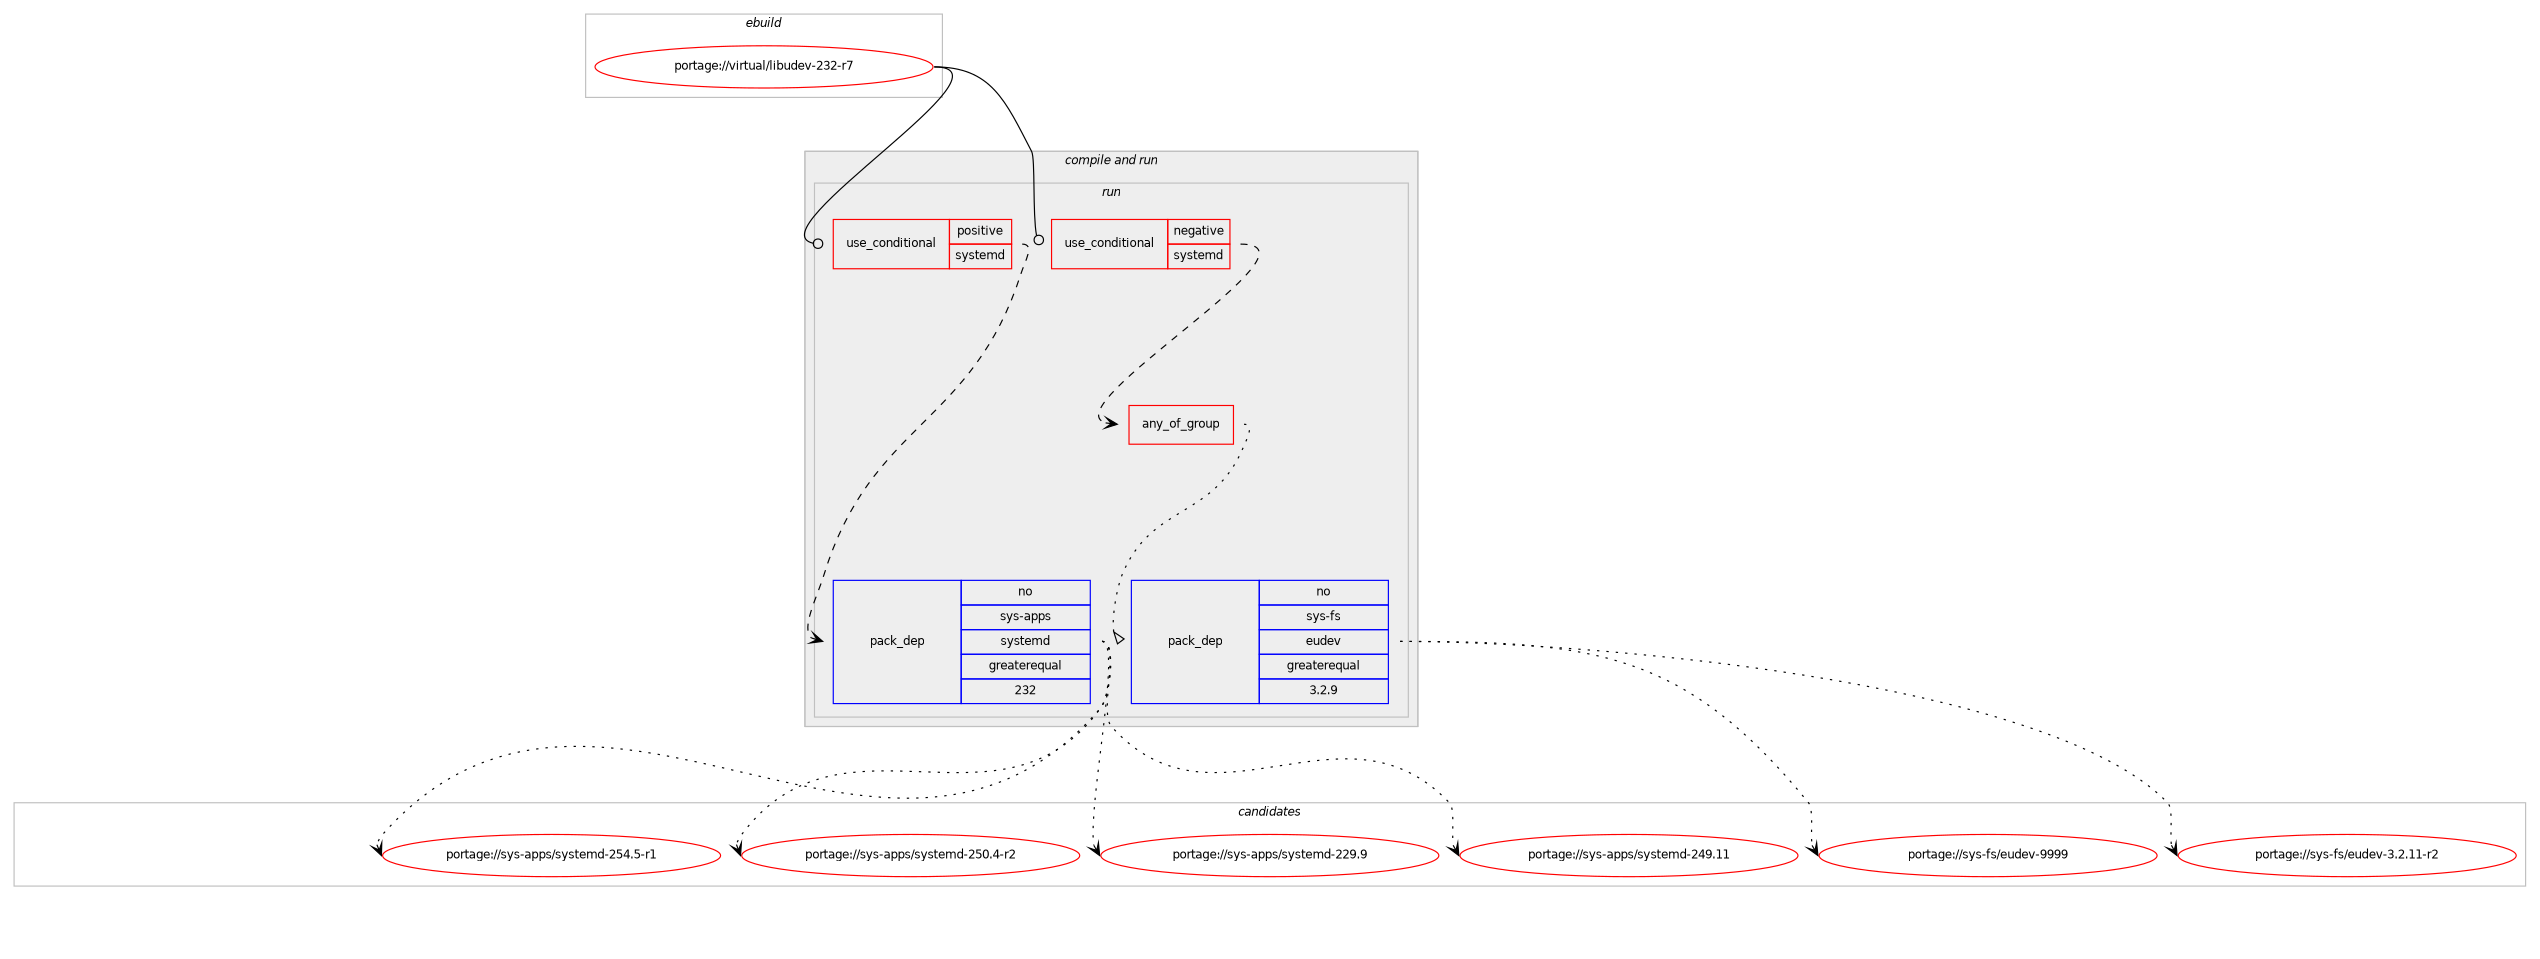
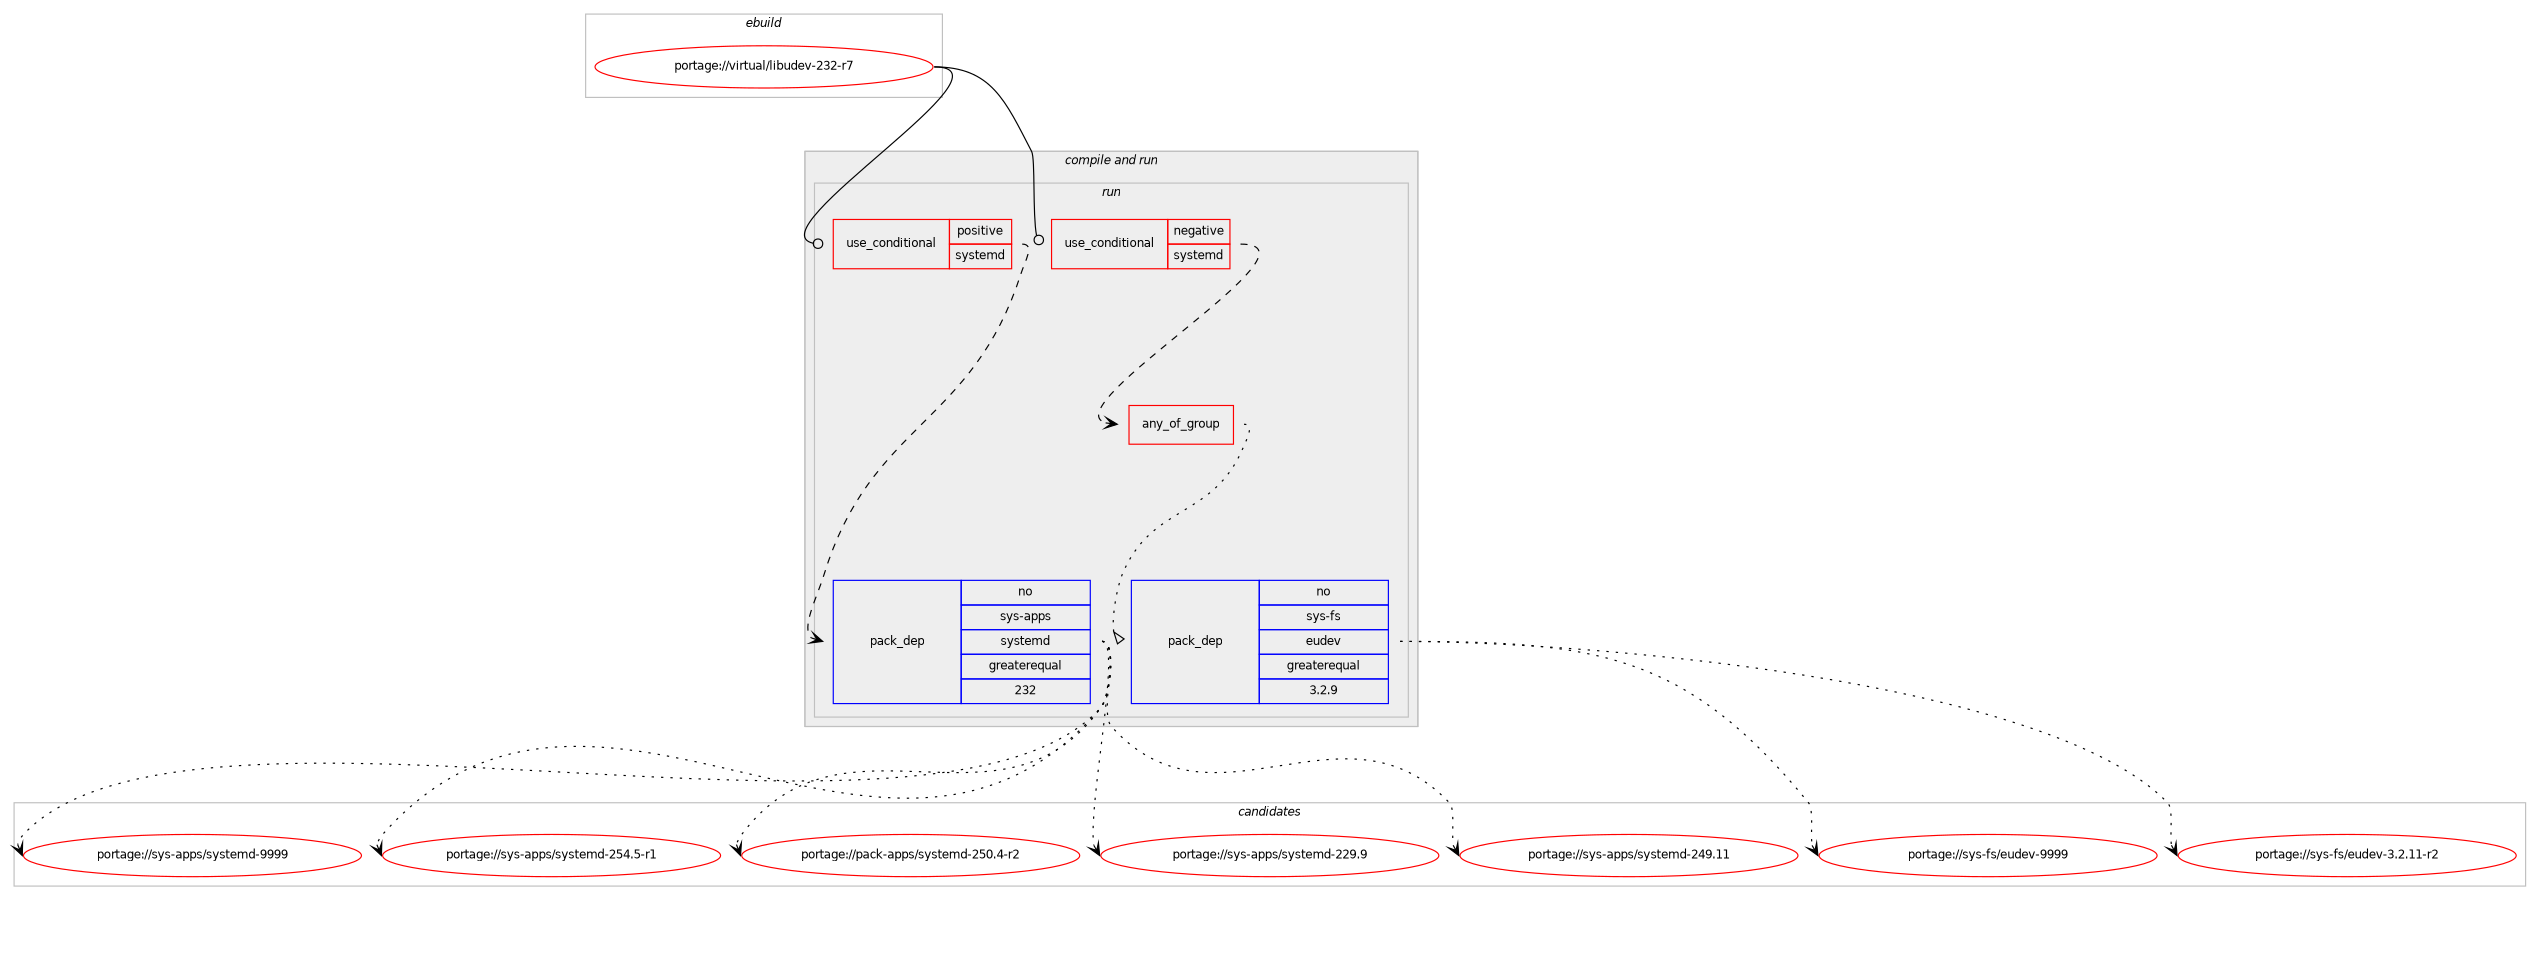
  digraph {
    compound=true
    concentrate=true
    fontname=Helvetica
    fontsize=10
    newrank=true
    rankdir=TB
    ranksep=1.5
    node [color=red fontname=Helvetica fontsize=10]
    edge [arrowhead=vee headport=w style=dotted tailport=e weight=100]
    n1 [label="portage://virtual/libudev-232-r7" width=4]
    n2 [color=blue label=<<TABLE BORDER="0" CELLBORDER="1" CELLSPACING="0" CELLPADDING="4" WIDTH="220"><TR><TD ROWSPAN="6" CELLPADDING="30">pack_dep</TD></TR><TR><TD WIDTH="110">no</TD></TR><TR><TD>sys-fs</TD></TR><TR><TD>eudev</TD></TR><TR><TD>greaterequal</TD></TR><TR><TD>3.2.9</TD></TR></TABLE>> shape=none]
    n3 [label=<<TABLE BORDER="0" CELLBORDER="1" CELLSPACING="0" CELLPADDING="4"><TR><TD CELLPADDING="10">any_of_group</TD></TR></TABLE>> shape=none]
    n4 [label=<<TABLE BORDER="0" CELLBORDER="1" CELLSPACING="0" CELLPADDING="4"><TR><TD ROWSPAN="3" CELLPADDING="10">use_conditional</TD></TR><TR><TD>negative</TD></TR><TR><TD>systemd</TD></TR></TABLE>> shape=none]
    n5 [color=blue label=<<TABLE BORDER="0" CELLBORDER="1" CELLSPACING="0" CELLPADDING="4" WIDTH="220"><TR><TD ROWSPAN="6" CELLPADDING="30">pack_dep</TD></TR><TR><TD WIDTH="110">no</TD></TR><TR><TD>sys-apps</TD></TR><TR><TD>systemd</TD></TR><TR><TD>greaterequal</TD></TR><TR><TD>232</TD></TR></TABLE>> shape=none]
    n6 [label=<<TABLE BORDER="0" CELLBORDER="1" CELLSPACING="0" CELLPADDING="4"><TR><TD ROWSPAN="3" CELLPADDING="10">use_conditional</TD></TR><TR><TD>positive</TD></TR><TR><TD>systemd</TD></TR></TABLE>> shape=none]
    n7 [label="portage://sys-fs/eudev-3.2.11-r2" width=4]
    n8 [label="portage://sys-fs/eudev-9999" width=4]
    n9 [label="portage://sys-apps/systemd-249.11" width=4]
    n10 [label="portage://sys-apps/systemd-229.9" width=4]
-   n11 [label="portage://sys-apps/systemd-250.4-r2" width=4]
+   n11 [label="portage://pack-apps/systemd-250.4-r2" width=4]
    n12 [label="portage://sys-apps/systemd-254.5-r1" width=4]
+   n13 [label="portage://sys-apps/systemd-9999" width=4]
    subgraph cluster_1 {
      color=gray
      label=<<i>ebuild</i>>
      rank=same
      n1
    }
    subgraph cluster_2 {
      color=gray
      label=<<i>dependencies</i>>
      subgraph cluster_3 {
        color=gray
        fillcolor="#eeeeee"
        label=<<i>compile</i>>
        style=filled
      }
      subgraph cluster_4 {
        color=gray
        fillcolor="#eeeeee"
        label=<<i>compile and run</i>>
        style=filled
      }
      subgraph cluster_5 {
        color=gray
        fillcolor="#eeeeee"
        label=<<i>run</i>>
        style=filled
        subgraph sub_6 {
          color=gray
          fillcolor="#eeeeee"
          label=<<i>run</i>>
          style=filled
          n4
          subgraph sub_7 {
            color=gray
            fillcolor="#eeeeee"
            label=<<i>run</i>>
            style=filled
            n3
            subgraph sub_8 {
              color=gray
              fillcolor="#eeeeee"
              label=<<i>run</i>>
              style=filled
              n2
            }
          }
        }
        subgraph sub_9 {
          color=gray
          fillcolor="#eeeeee"
          label=<<i>run</i>>
          style=filled
          n6
          subgraph sub_10 {
            color=gray
            fillcolor="#eeeeee"
            label=<<i>run</i>>
            style=filled
            n5
          }
        }
      }
    }
    subgraph cluster_11 {
      color=gray
      label=<<i>candidates</i>>
      rank=same
      subgraph sub_12 {
        color=black
        label=<<i>candidates</i>>
        nodesep=1
        rank=same
        n7
        n8
      }
      subgraph sub_13 {
        color=black
        label=<<i>candidates</i>>
        nodesep=1
        rank=same
        n9
        n10
        n11
        n12
+       n13
      }
    }
    n1 -> n4 [arrowhead=odot style=solid weight=20]
    n1 -> n6 [arrowhead=odot style=solid weight=20]
    n2 -> n7
    n2 -> n8
    n3 -> n2 [arrowhead=oinv weight=20]
    n4 -> n3 [style=dashed weight=20]
    n5 -> n9
    n5 -> n10
    n5 -> n11
    n5 -> n12
+   n5 -> n13
    n6 -> n5 [style=dashed weight=20]
  }
